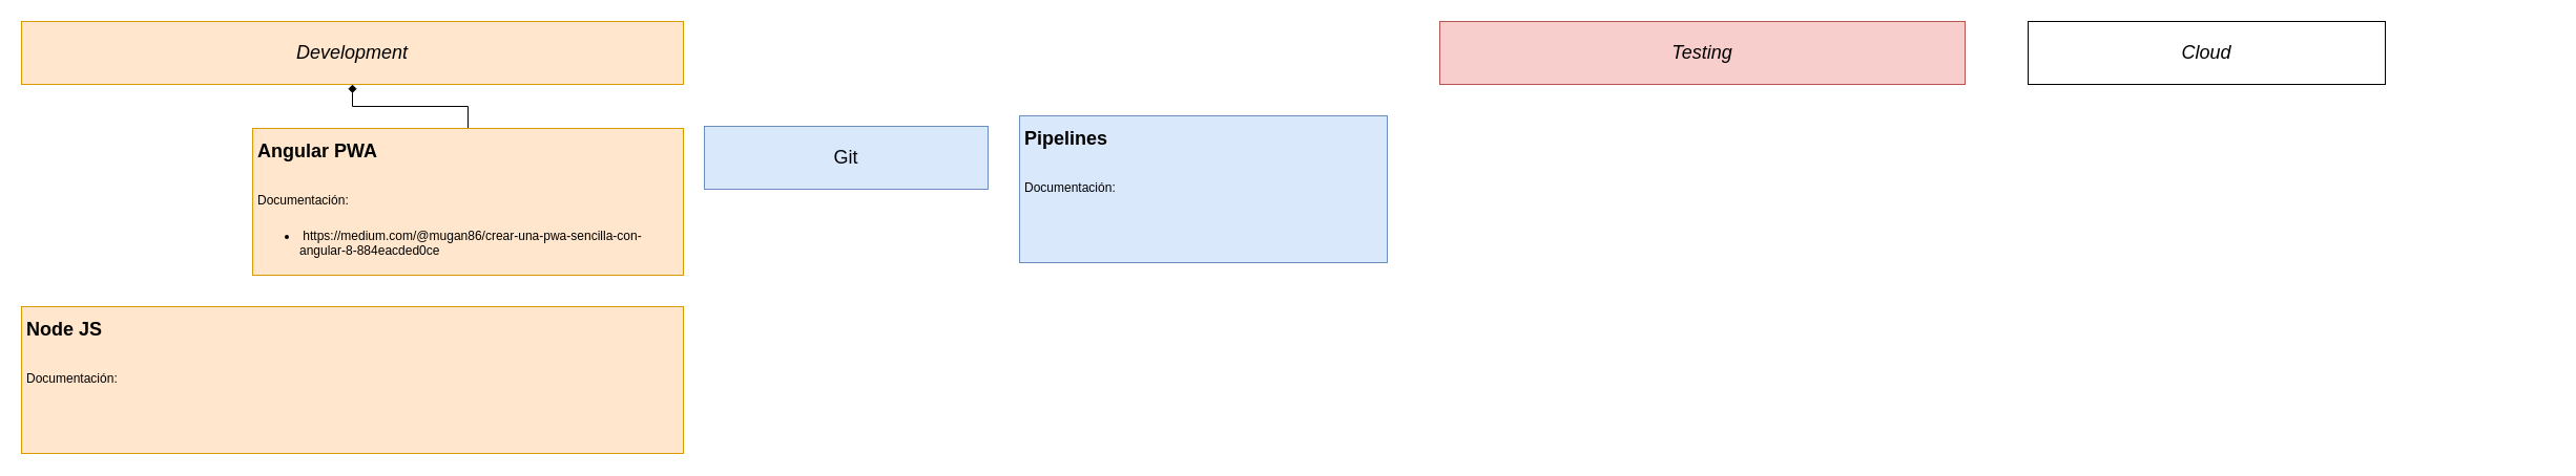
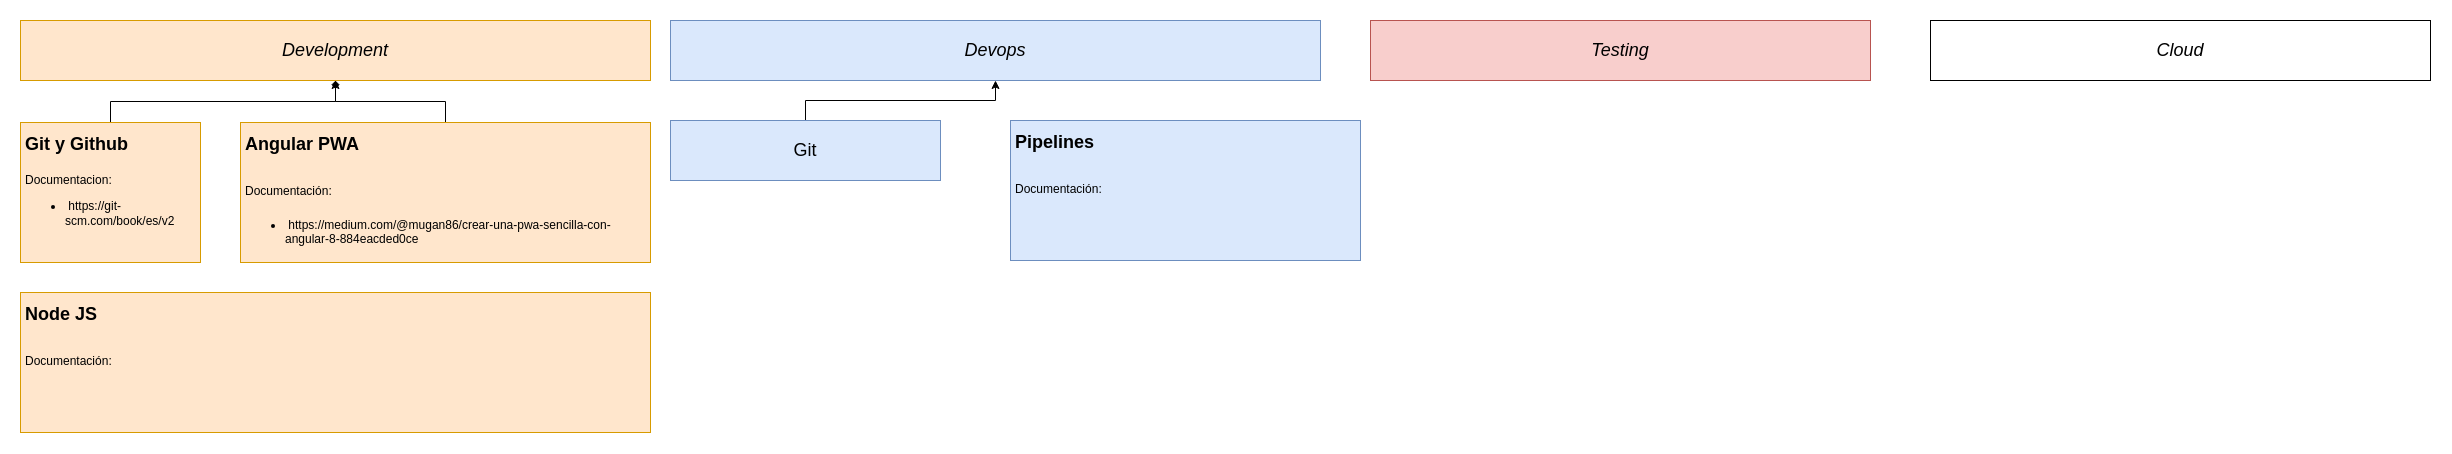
  <mxCell id="0" />
  <mxCell id="1" parent="0" />
  <mxCell id="2" value="Development" style="rounded=0;whiteSpace=wrap;html=1;fillColor=#ffe6cc;strokeColor=#d79b00;fontSize=18;fontStyle=2" parent="1" vertex="1"><mxGeometry x="20" y="20" width="630" height="60" as="geometry" /></mxCell>
  <mxCell id="3" value="Testing" style="rounded=0;whiteSpace=wrap;html=1;fillColor=#f8cecc;strokeColor=#b85450;fontSize=18;fontStyle=2" parent="1" vertex="1"><mxGeometry x="1370" y="20" width="500" height="60" as="geometry" /></mxCell>
- <mxCell id="5" value="Cloud" style="rounded=0;whiteSpace=wrap;html=1;fontSize=18;fontStyle=2" parent="1" vertex="1"><mxGeometry x="1930" y="20" width="340" height="60" as="geometry" /></mxCell>
+ <mxCell id="4" value="Devops" style="rounded=0;whiteSpace=wrap;html=1;fillColor=#dae8fc;strokeColor=#6c8ebf;fontSize=18;fontStyle=2" parent="1" vertex="1"><mxGeometry x="670" y="20" width="650" height="60" as="geometry" /></mxCell>
+ <mxCell id="5" value="Cloud" style="rounded=0;whiteSpace=wrap;html=1;fontSize=18;fontStyle=2" parent="1" vertex="1"><mxGeometry x="1930" y="20" width="500" height="60" as="geometry" /></mxCell>
+ <mxCell id="6" value="" style="edgeStyle=orthogonalEdgeStyle;rounded=0;orthogonalLoop=1;jettySize=auto;html=1;" parent="1" source="7" target="2" edge="1"><mxGeometry relative="1" as="geometry" /></mxCell>
+ <mxCell id="7" value="&lt;h1&gt;&lt;font style=&quot;font-size: 18px&quot;&gt;Git y Github&lt;/font&gt;&lt;/h1&gt;&lt;p&gt;Documentacion:&lt;/p&gt;&lt;p&gt;&lt;/p&gt;&lt;ul&gt;&lt;li&gt;&amp;nbsp;https://git-scm.com/book/es/v2&lt;/li&gt;&lt;/ul&gt;&lt;p&gt;&lt;/p&gt;" style="text;html=1;strokeColor=#d79b00;fillColor=#ffe6cc;spacing=5;spacingTop=-20;whiteSpace=wrap;overflow=hidden;rounded=0;" parent="1" vertex="1"><mxGeometry x="20" y="122" width="180" height="140" as="geometry" /></mxCell>
  <mxCell id="8" value="" style="edgeStyle=orthogonalEdgeStyle;rounded=0;orthogonalLoop=1;jettySize=auto;html=1;endArrow=diamond;" parent="1" source="9" target="2" edge="1"><mxGeometry relative="1" as="geometry" /></mxCell>
  <mxCell id="9" value="&lt;h1&gt;&lt;span style=&quot;font-size: 18px&quot;&gt;Angular PWA&lt;/span&gt;&lt;/h1&gt;&lt;h1&gt;&lt;span style=&quot;font-size: 12px ; font-weight: normal&quot;&gt;Documentación:&lt;/span&gt;&lt;br&gt;&lt;/h1&gt;&lt;p&gt;&lt;/p&gt;&lt;ul&gt;&lt;li&gt;&amp;nbsp;https://medium.com/@mugan86/crear-una-pwa-sencilla-con-angular-8-884eacded0ce&lt;/li&gt;&lt;/ul&gt;&lt;p&gt;&lt;/p&gt;" style="text;html=1;strokeColor=#d79b00;fillColor=#ffe6cc;spacing=5;spacingTop=-20;whiteSpace=wrap;overflow=hidden;rounded=0;" parent="1" vertex="1"><mxGeometry x="240" y="122" width="410" height="140" as="geometry" /></mxCell>
  <mxCell id="10" value="&lt;h1&gt;&lt;span style=&quot;font-size: 18px&quot;&gt;Node JS&lt;/span&gt;&lt;/h1&gt;&lt;h1&gt;&lt;span style=&quot;font-size: 12px ; font-weight: normal&quot;&gt;Documentación:&lt;/span&gt;&lt;/h1&gt;&lt;p&gt;&lt;/p&gt;" style="text;html=1;strokeColor=#d79b00;fillColor=#ffe6cc;spacing=5;spacingTop=-20;whiteSpace=wrap;overflow=hidden;rounded=0;" parent="1" vertex="1"><mxGeometry x="20" y="292" width="630" height="140" as="geometry" /></mxCell>
+ <mxCell id="11" value="" style="edgeStyle=orthogonalEdgeStyle;rounded=0;orthogonalLoop=1;jettySize=auto;html=1;" parent="1" source="12" target="4" edge="1"><mxGeometry relative="1" as="geometry" /></mxCell>
  <mxCell id="12" value="Git" style="rounded=0;whiteSpace=wrap;html=1;fontSize=18;fillColor=#dae8fc;strokeColor=#6c8ebf;" parent="1" vertex="1"><mxGeometry x="670" y="120" width="270" height="60" as="geometry" /></mxCell>
- <mxCell id="13" value="&lt;h1&gt;&lt;span style=&quot;font-size: 18px&quot;&gt;Pipelines&lt;/span&gt;&lt;/h1&gt;&lt;h1&gt;&lt;span style=&quot;font-size: 12px ; font-weight: normal&quot;&gt;Documentación:&lt;/span&gt;&lt;/h1&gt;&lt;p&gt;&lt;/p&gt;" style="text;html=1;strokeColor=#6c8ebf;fillColor=#dae8fc;spacing=5;spacingTop=-20;whiteSpace=wrap;overflow=hidden;rounded=0;" parent="1" vertex="1"><mxGeometry x="970" y="110" width="350" height="140" as="geometry" /></mxCell>
+ <mxCell id="13" value="&lt;h1&gt;&lt;span style=&quot;font-size: 18px&quot;&gt;Pipelines&lt;/span&gt;&lt;/h1&gt;&lt;h1&gt;&lt;span style=&quot;font-size: 12px ; font-weight: normal&quot;&gt;Documentación:&lt;/span&gt;&lt;/h1&gt;&lt;p&gt;&lt;/p&gt;" style="text;html=1;strokeColor=#6c8ebf;fillColor=#dae8fc;spacing=5;spacingTop=-20;whiteSpace=wrap;overflow=hidden;rounded=0;" parent="1" vertex="1"><mxGeometry x="1010" y="120" width="350" height="140" as="geometry" /></mxCell>
